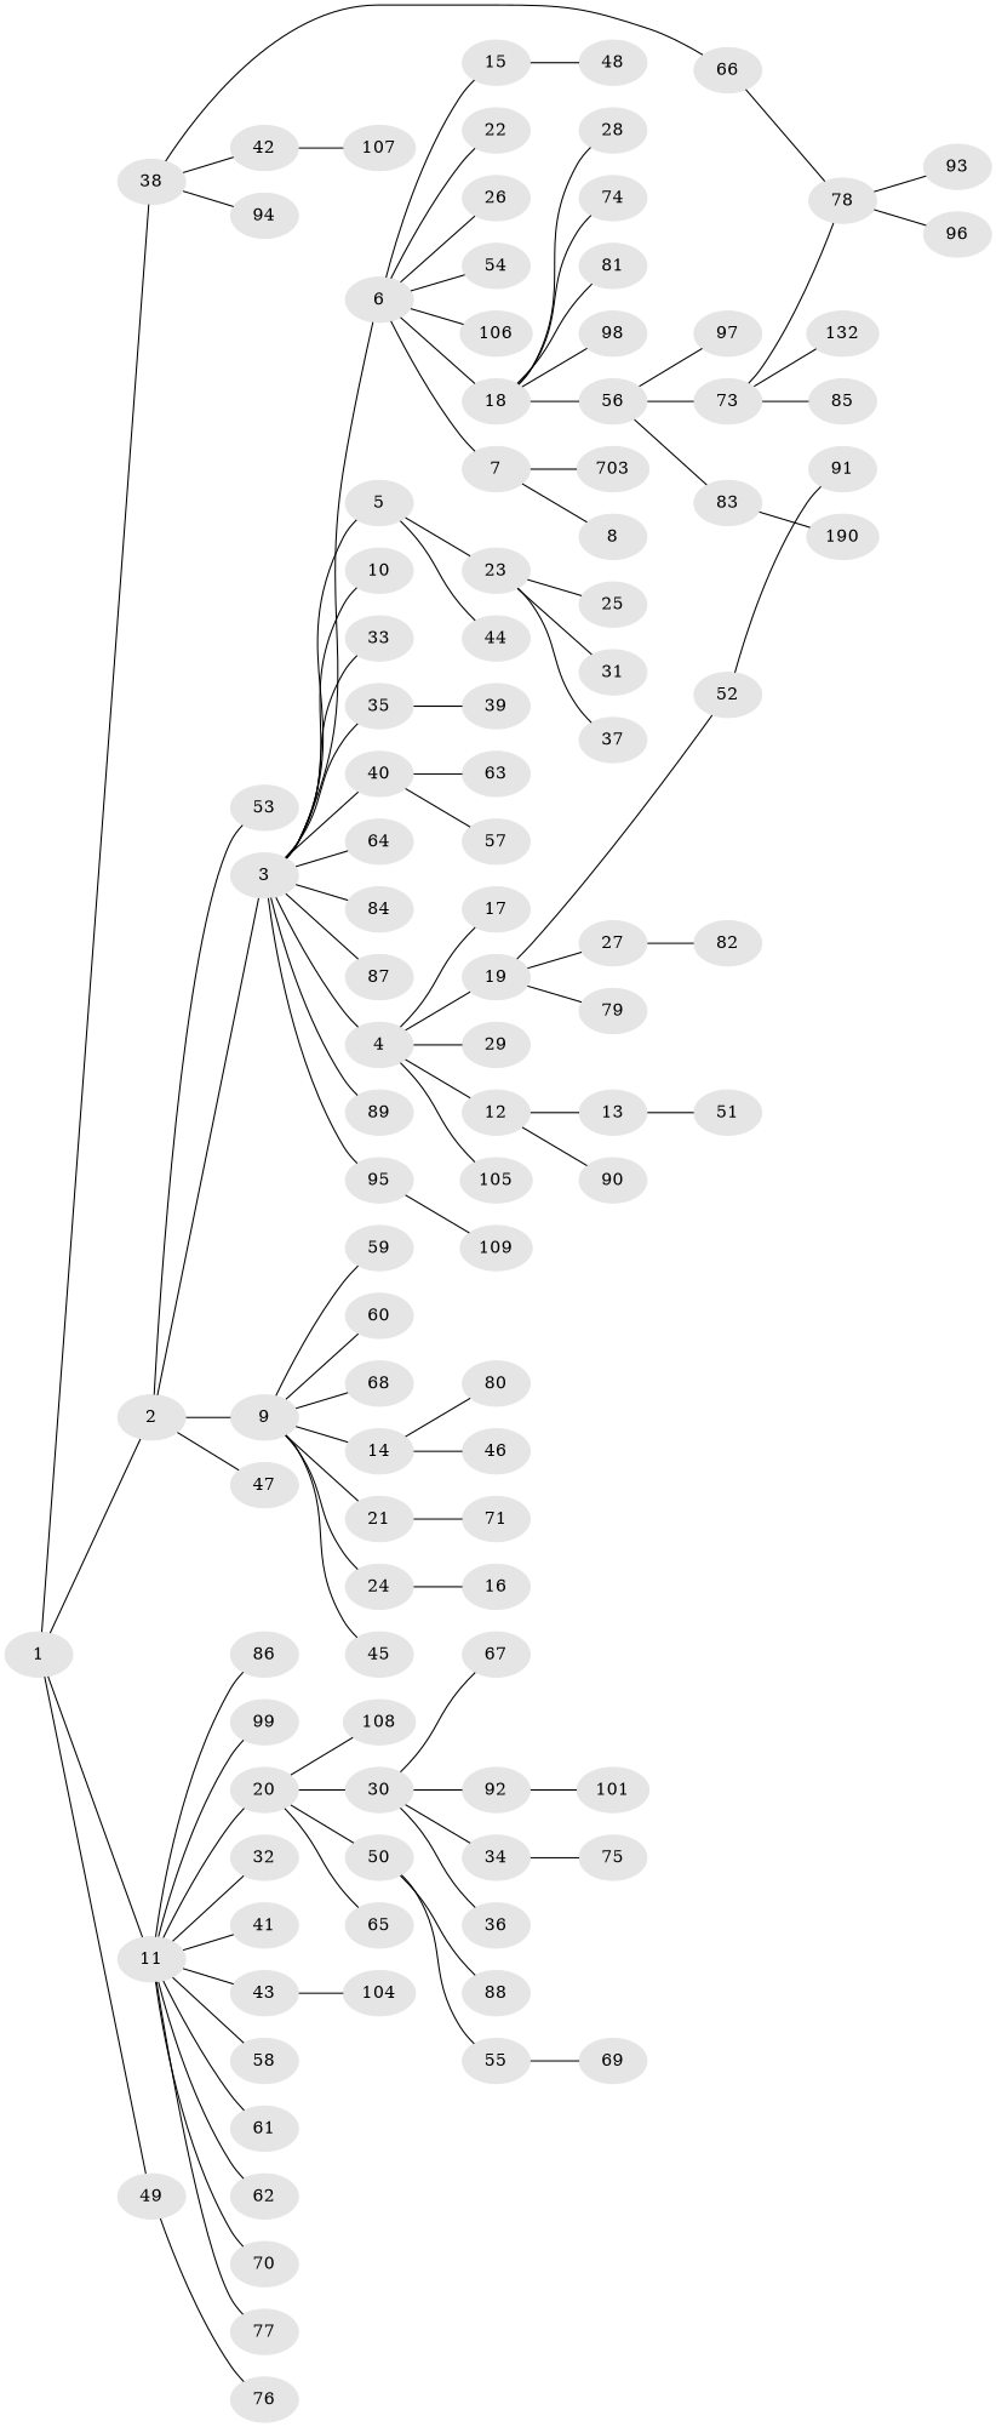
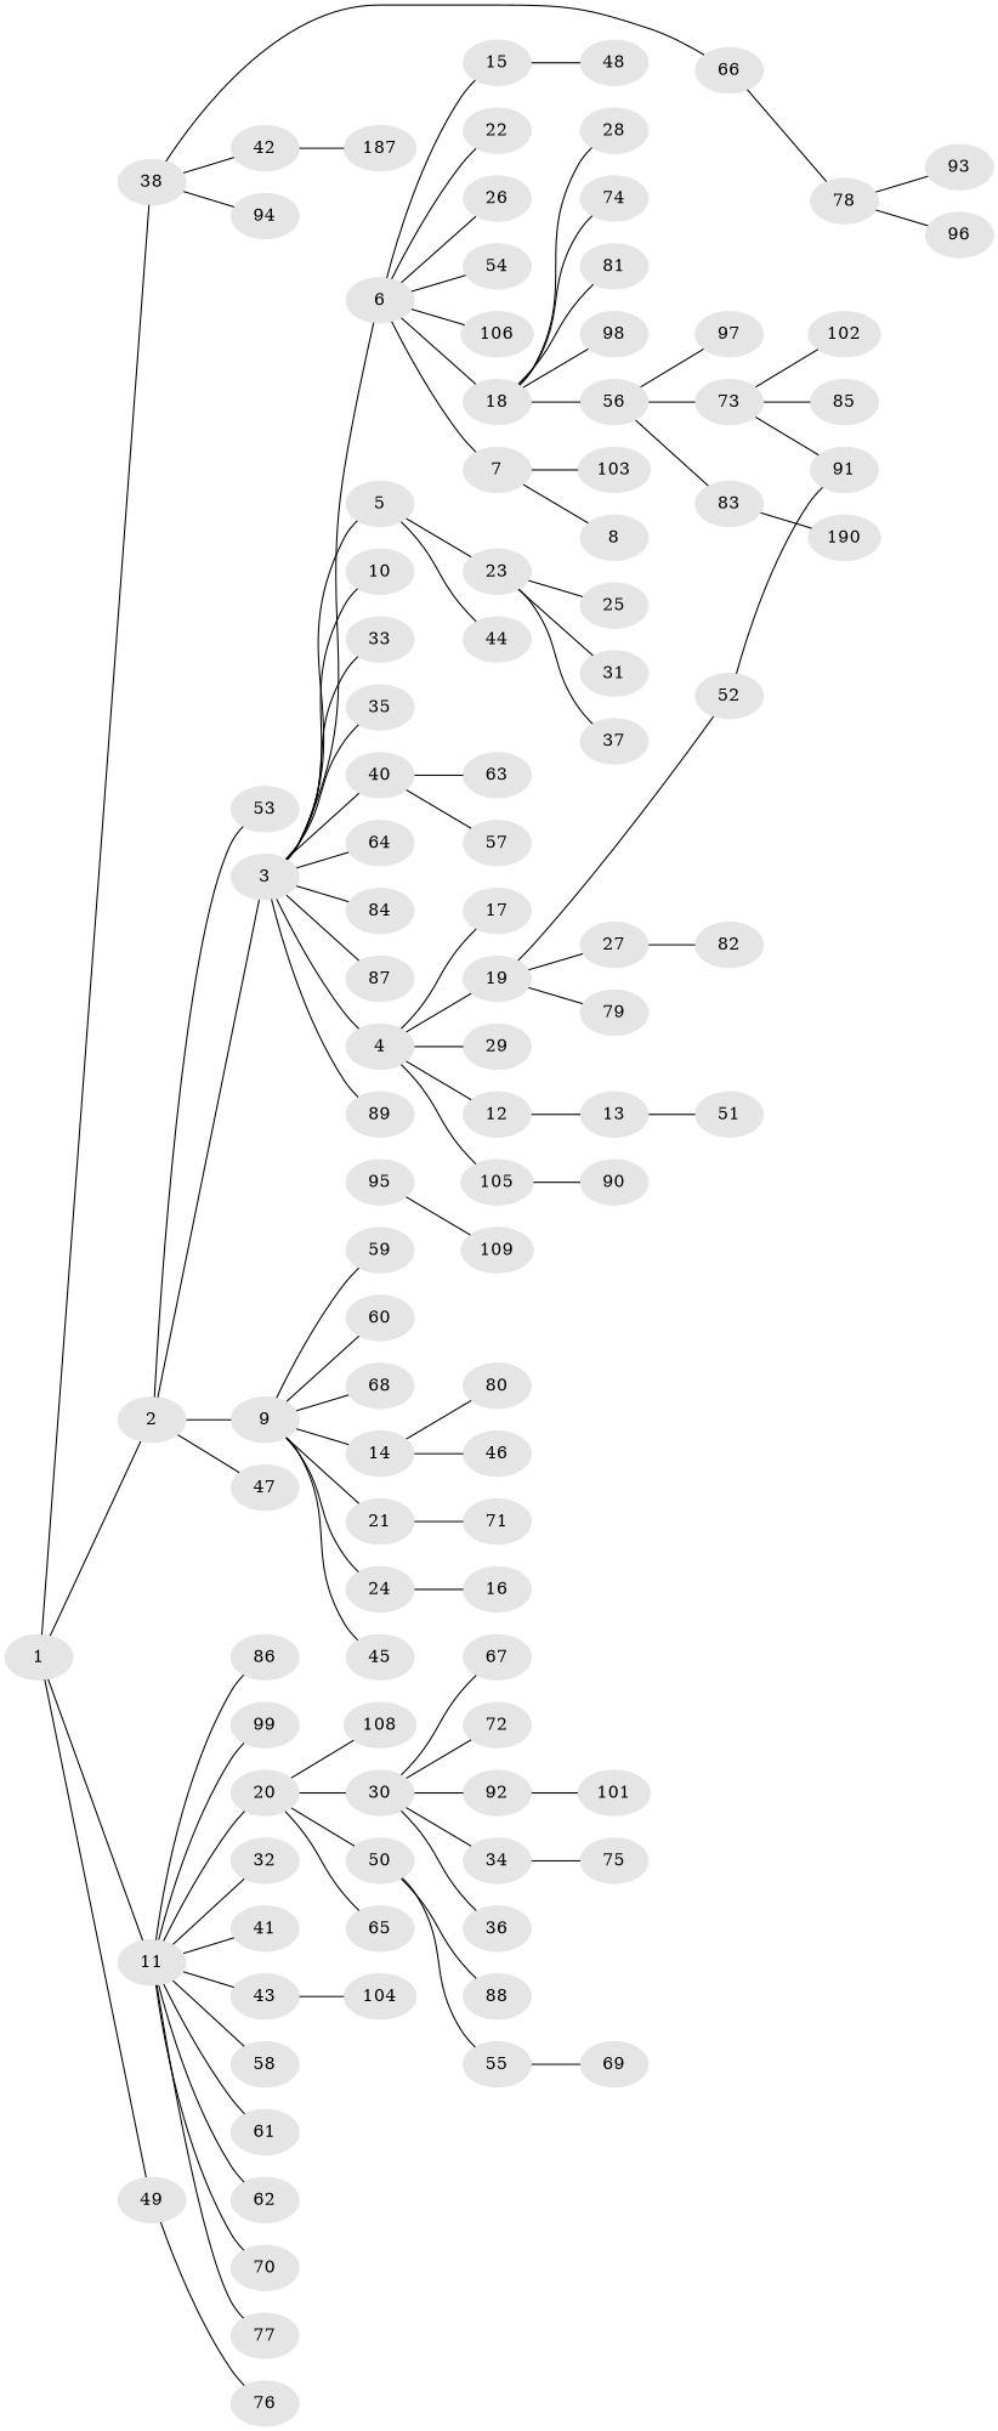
  graph {
    rankdir=LR
    node [color=gray90 style=filled]
    1
    2
    11
    38
    49
    3
    9
    47
    53
    20
    32
    41
    43
    58
    61
    62
    70
    77
    86
    99
    42
    66
    94
    76
    4
    5
    6
    10
    33
    35
    40
    64
    84
    87
    89
    95
    14
    21
    24
    45
    59
    60
    68
    12
    17
    19
    29
    105
    23
    44
    7
    15
    18
    22
    26
    54
    106
-   39
    57
    63
    109
    13
    90
    27
    52
    79
    25
    31
    37
    8
-   103 [label=703]
+   103
    48
    28
    56
    74
    81
    98
    46
    80
    71
    16
    30
    50
    65
    108
    104
    51
    73
    83
    97
    82
    91
    34
    36
    67
+   72
    92
    55
    88
    75
    101
-   107
+   107 [label=187]
    78
    69
    85
-   102 [label=132]
+   102
    n107 [label=190]
    93
    96
    1 -- 2
    1 -- 11
    1 -- 38
    1 -- 49
    2 -- 3
    2 -- 9
    2 -- 47
    2 -- 53
    11 -- 20
    11 -- 32
    11 -- 41
    11 -- 43
    11 -- 58
    11 -- 61
    11 -- 62
    11 -- 70
    11 -- 77
    11 -- 86
    11 -- 99
    38 -- 42
    38 -- 66
    38 -- 94
    49 -- 76
    3 -- 4
    3 -- 5
    3 -- 6
    3 -- 10
    3 -- 33
    3 -- 35
    3 -- 40
    3 -- 64
    3 -- 84
    3 -- 87
    3 -- 89
-   3 -- 95
    9 -- 14
    9 -- 21
    9 -- 24
    9 -- 45
    9 -- 59
    9 -- 60
    9 -- 68
    20 -- 30
    20 -- 50
    20 -- 65
    20 -- 108
    43 -- 104
    42 -- 107
    66 -- 78
    4 -- 12
    4 -- 17
    4 -- 19
    4 -- 29
    4 -- 105
    5 -- 23
    5 -- 44
    6 -- 7
    6 -- 15
    6 -- 18
    6 -- 22
    6 -- 26
    6 -- 54
    6 -- 106
-   35 -- 39
    40 -- 57
    40 -- 63
    95 -- 109
    14 -- 46
    14 -- 80
    21 -- 71
    24 -- 16
    12 -- 13
-   12 -- 90
+   105 -- 90
    19 -- 27
    19 -- 52
    19 -- 79
    23 -- 25
    23 -- 31
    23 -- 37
    7 -- 8
    7 -- 103
    15 -- 48
    18 -- 28
    18 -- 56
    18 -- 74
    18 -- 81
    18 -- 98
    13 -- 51
    27 -- 82
    52 -- 91
    56 -- 73
    56 -- 83
    56 -- 97
    30 -- 34
    30 -- 36
    30 -- 67
+   30 -- 72
    30 -- 92
    50 -- 55
    50 -- 88
-   73 -- 78
+   73 -- 91
    73 -- 85
    73 -- 102
    83 -- n107
    34 -- 75
    92 -- 101
    55 -- 69
    78 -- 93
    78 -- 96
  }
